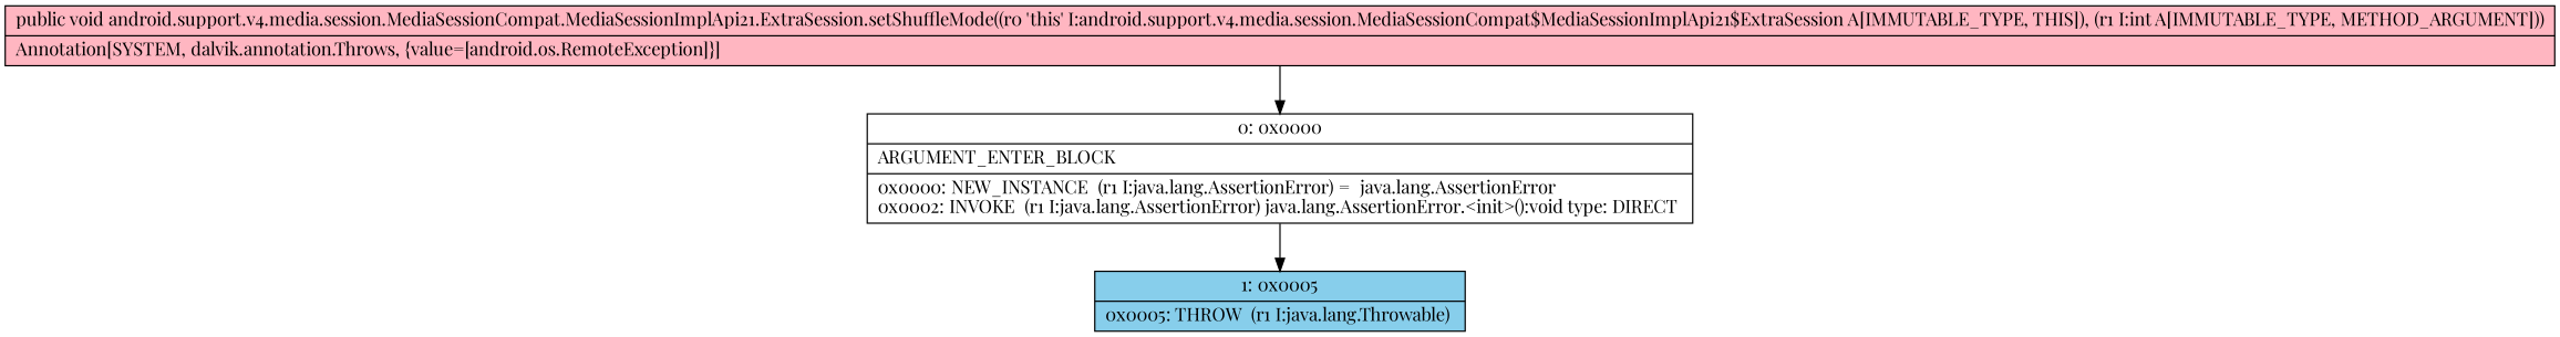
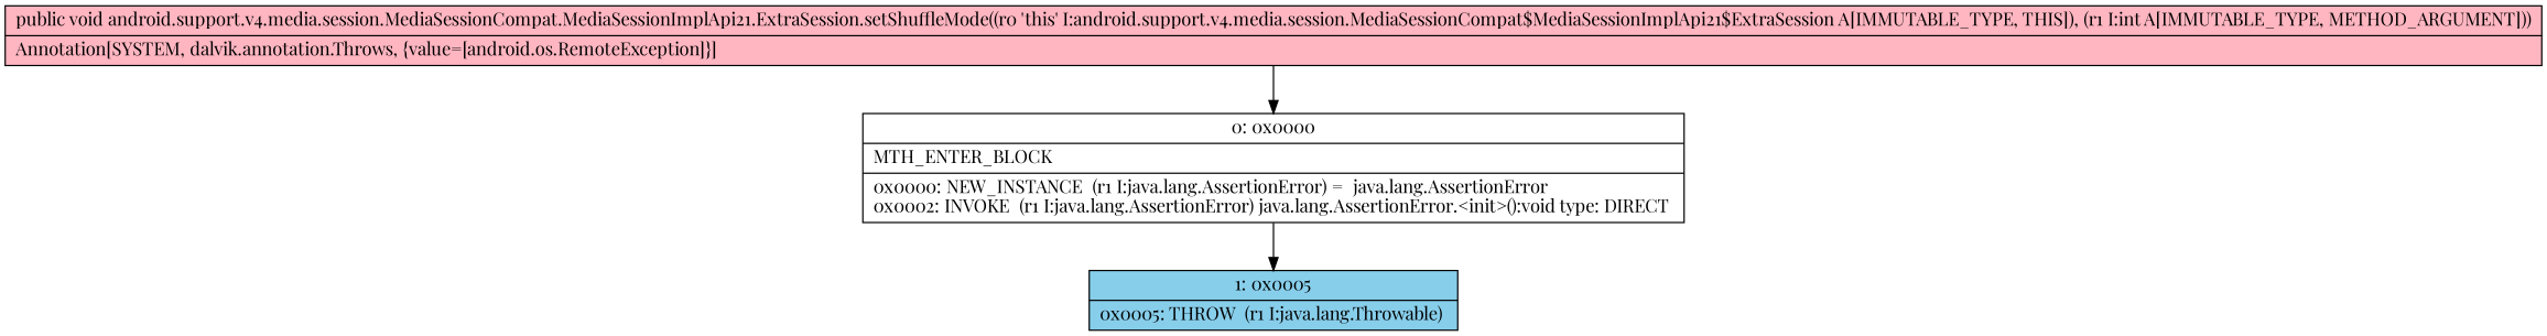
  digraph {
    fontname="Playfair Display"
    node [shape=record style=filled fontname="Playfair Display"]
    edge [arrowhead=normal fontname="Playfair Display"]
-   n1 [label="{0\:\ 0x0000|ARGUMENT_ENTER_BLOCK\l|0x0000: NEW_INSTANCE  (r1 I:java.lang.AssertionError) =  java.lang.AssertionError \l0x0002: INVOKE  (r1 I:java.lang.AssertionError) java.lang.AssertionError.\<init\>():void type: DIRECT \l}" fillcolor=white]
+   n1 [label="{0\:\ 0x0000|MTH_ENTER_BLOCK\l|0x0000: NEW_INSTANCE  (r1 I:java.lang.AssertionError) =  java.lang.AssertionError \l0x0002: INVOKE  (r1 I:java.lang.AssertionError) java.lang.AssertionError.\<init\>():void type: DIRECT \l}" fillcolor=white]
    n2 [label="{1\:\ 0x0005|0x0005: THROW  (r1 I:java.lang.Throwable) \l}" fillcolor=skyblue]
    n3 [label="{public void android.support.v4.media.session.MediaSessionCompat.MediaSessionImplApi21.ExtraSession.setShuffleMode((r0 'this' I:android.support.v4.media.session.MediaSessionCompat$MediaSessionImplApi21$ExtraSession A[IMMUTABLE_TYPE, THIS]), (r1 I:int A[IMMUTABLE_TYPE, METHOD_ARGUMENT]))  | Annotation[SYSTEM, dalvik.annotation.Throws, \{value=[android.os.RemoteException]\}]\l}" fillcolor=lightpink]
    n1 -> n2
    n3 -> n1
  }
